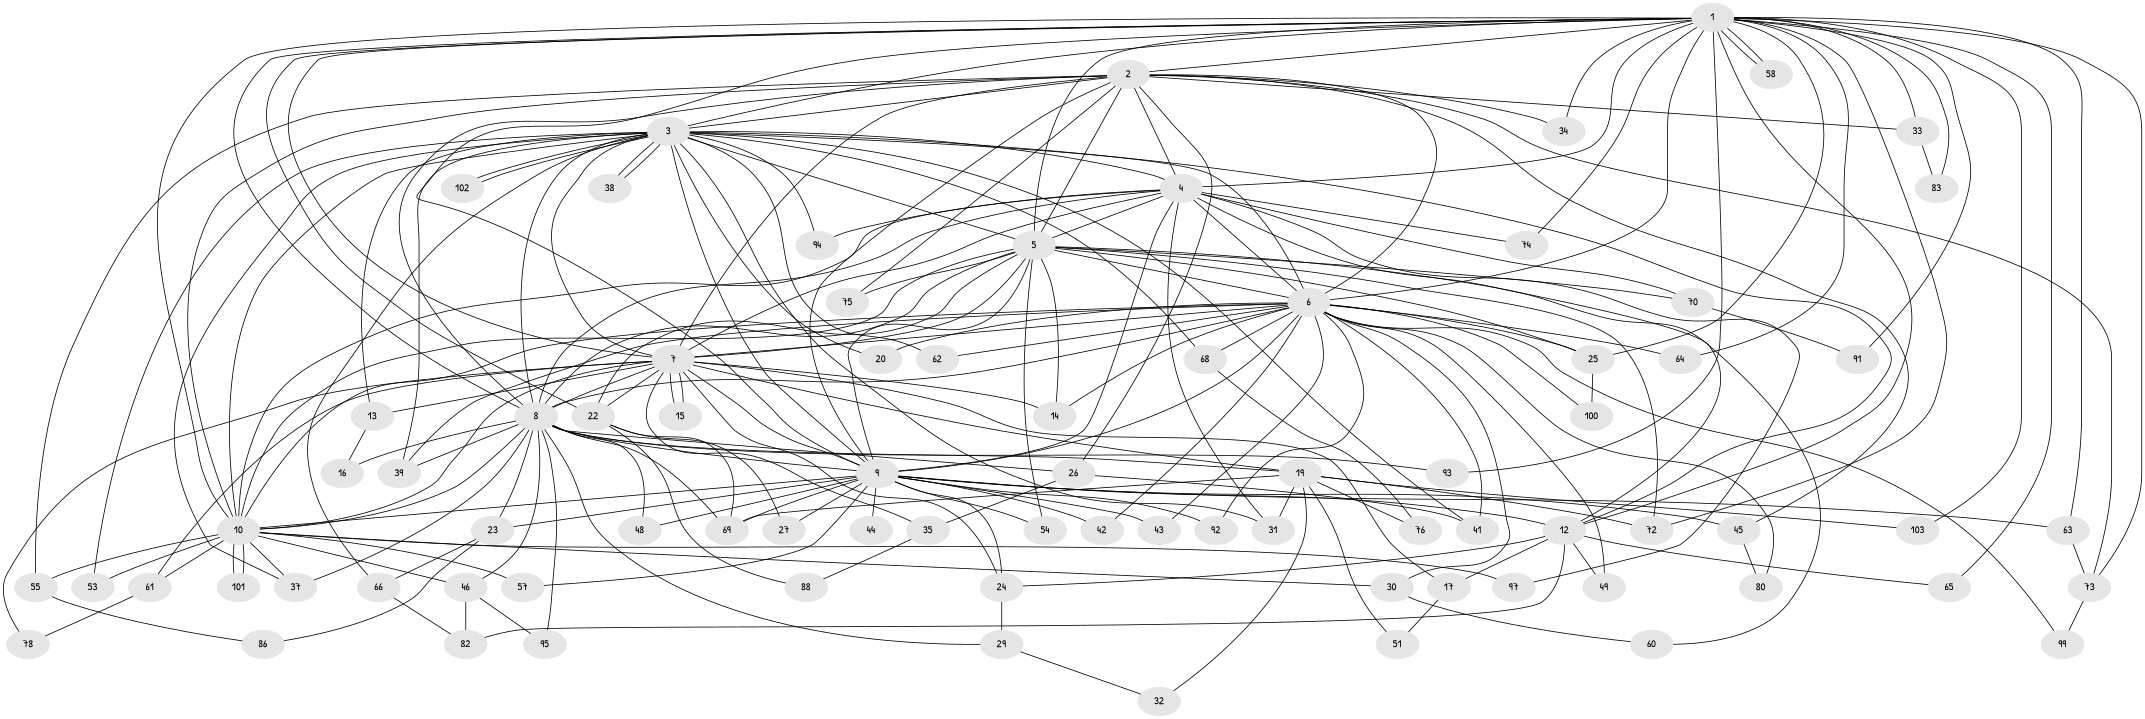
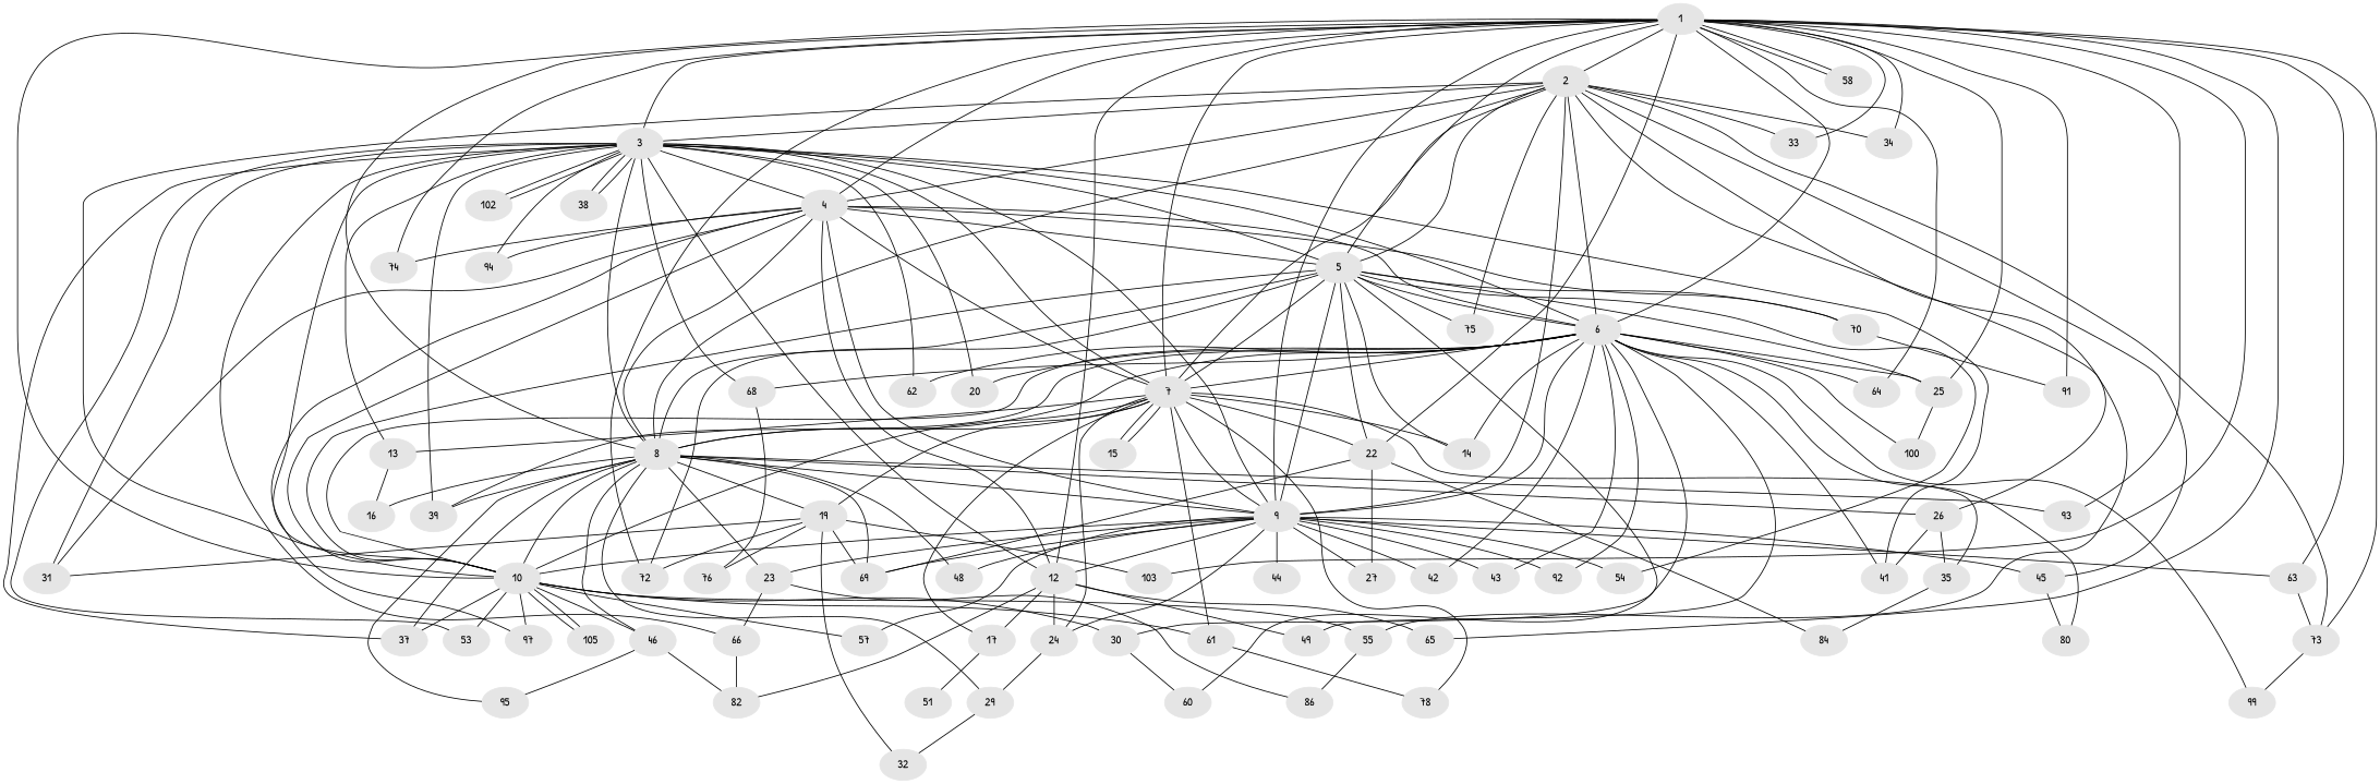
  graph {
    fontname="Patrick Hand"
    node [color=gray90 fontname="Patrick Hand" style=filled]
    edge [fontname="Patrick Hand"]
    1 [super="+47"]
    2 [super="+59"]
    3 [super="+18"]
    4 [super="+96"]
    5 [super="+11"]
    6 [super="+104"]
    7 [super="+52"]
    8 [super="+90"]
    9 [super="+21"]
    10 [super="+77"]
    12 [super="+67"]
    22 [super="+36"]
    25 [super="+50"]
    33
    34 [super="+98"]
    58
    63
    64
    65
    72 [super="+81"]
    73 [super="+85"]
    74
-   83
    91
    93
    103
    26
    45
    55
    75
    13
    20
    31 [super="+56"]
    37
    38
    39 [super="+40"]
    41 [super="+89"]
    53
    62
    66 [super="+87"]
    68
    94
    102
    70
    97
    14 [super="+28"]
    54
    60
    30
    42
    43
    49
    80
    92
    99
    100
    15
    17
    19 [super="+88"]
    24 [super="+79"]
    35
    61
    78
    16
    23
    29
    46
    48
    69 [super="+71"]
    95
    27
    44
    57
-   101
+   101 [label=105]
    82
-   84 [label=88]
+   84
    86
    76
    51
    32
    1 -- 2
    1 -- 3
    1 -- 4
    1 -- 5
    1 -- 6
    1 -- 7
    1 -- 8
    1 -- 9
    1 -- 10
    1 -- 12 [weight=2]
    1 -- 22 [weight=2]
    1 -- 25
    1 -- 33
    1 -- 34
    1 -- 58
    1 -- 58
    1 -- 63
    1 -- 64
    1 -- 65
    1 -- 72
    1 -- 73
    1 -- 74
-   1 -- 83
    1 -- 91
    1 -- 93
    1 -- 103
    2 -- 3
    2 -- 4
    2 -- 5
    2 -- 6
    2 -- 7
    2 -- 8
    2 -- 9
    2 -- 10 [weight=2]
    2 -- 33 [weight=2]
    2 -- 34
    2 -- 73
    2 -- 26
    2 -- 45
    2 -- 55
    2 -- 75
    3 -- 4
    3 -- 5
    3 -- 6
    3 -- 7
    3 -- 8
    3 -- 9
    3 -- 10
    3 -- 12
    3 -- 13
    3 -- 20
    3 -- 31
    3 -- 37
    3 -- 38
    3 -- 38
    3 -- 39
    3 -- 41 [weight=2]
    3 -- 53
    3 -- 62
    3 -- 66
    3 -- 68
    3 -- 94
    3 -- 102
    3 -- 102
    4 -- 5
    4 -- 6
    4 -- 7 [weight=2]
    4 -- 8
    4 -- 9
    4 -- 10
    4 -- 12
    4 -- 74
    4 -- 31
    4 -- 94
    4 -- 70
    4 -- 97
    5 -- 6 [weight=2]
    5 -- 7
    5 -- 8
    5 -- 9
    5 -- 10
    5 -- 22
    5 -- 25
    5 -- 72
    5 -- 75
    5 -- 70
    5 -- 14
    5 -- 54
    5 -- 60
    6 -- 7
    6 -- 8
    6 -- 9 [weight=2]
    6 -- 10
    6 -- 25
    6 -- 64
    6 -- 20
    6 -- 39
    6 -- 41
    6 -- 62
    6 -- 68
    6 -- 14
    6 -- 30
    6 -- 42
    6 -- 43
    6 -- 49
    6 -- 80
    6 -- 92
    6 -- 99
    6 -- 100
    7 -- 8
    7 -- 9
    7 -- 10
    7 -- 22
    7 -- 13
    7 -- 14
    7 -- 15
    7 -- 15
    7 -- 17
    7 -- 19
    7 -- 24
    7 -- 35
    7 -- 61
    7 -- 78
    8 -- 9
    8 -- 10
    8 -- 93
    8 -- 26
    8 -- 37
    8 -- 39
    8 -- 19
    8 -- 16
    8 -- 23
    8 -- 29
    8 -- 46
    8 -- 48
    8 -- 69
    8 -- 95
    9 -- 10
    9 -- 12
    9 -- 63
    9 -- 45
    9 -- 54
    9 -- 42
    9 -- 43
    9 -- 92
    9 -- 24
    9 -- 23
    9 -- 48
    9 -- 69
    9 -- 27
    9 -- 44 [weight=2]
    9 -- 57
    10 -- 55
    10 -- 37
    10 -- 53
    10 -- 97
    10 -- 30
    10 -- 61
    10 -- 46
    10 -- 57
    10 -- 101
    10 -- 101
    12 -- 65
    12 -- 49
    12 -- 17
    12 -- 24
    12 -- 82
    22 -- 69
    22 -- 27
    22 -- 84
    25 -- 100
-   33 -- 83
    63 -- 73
    73 -- 99
    26 -- 41
    26 -- 35
    45 -- 80
    55 -- 86
    13 -- 16
    66 -- 82
    68 -- 76
    70 -- 91
    30 -- 60
    17 -- 51
    19 -- 72
    19 -- 103
    19 -- 31
    19 -- 69
    19 -- 76
-   19 -- 51
    19 -- 32
    24 -- 29
    35 -- 84
    61 -- 78
    23 -- 66
    23 -- 86
    29 -- 32
    46 -- 95
    46 -- 82
  }
